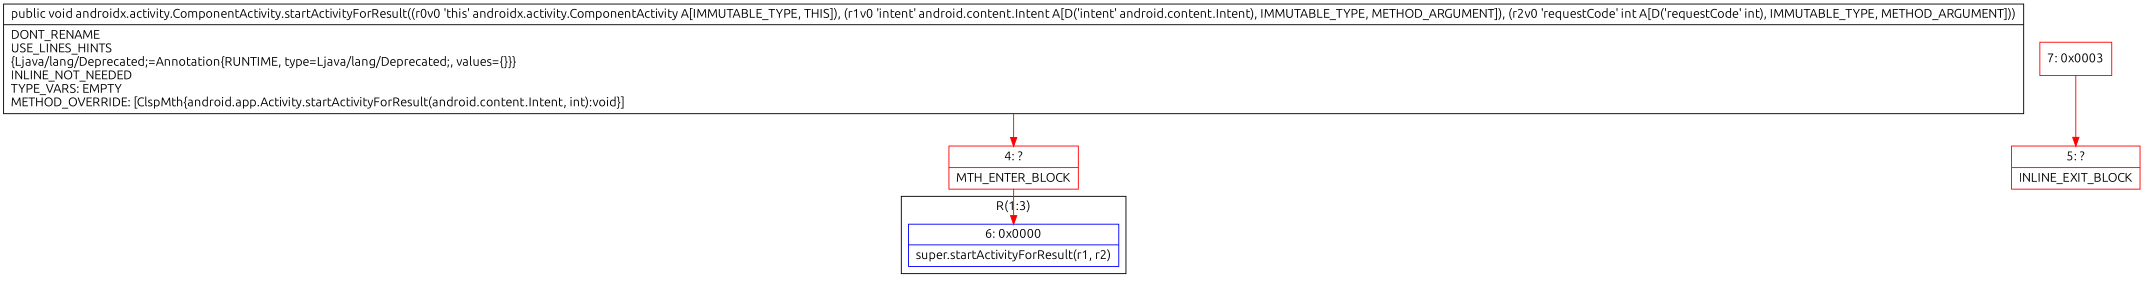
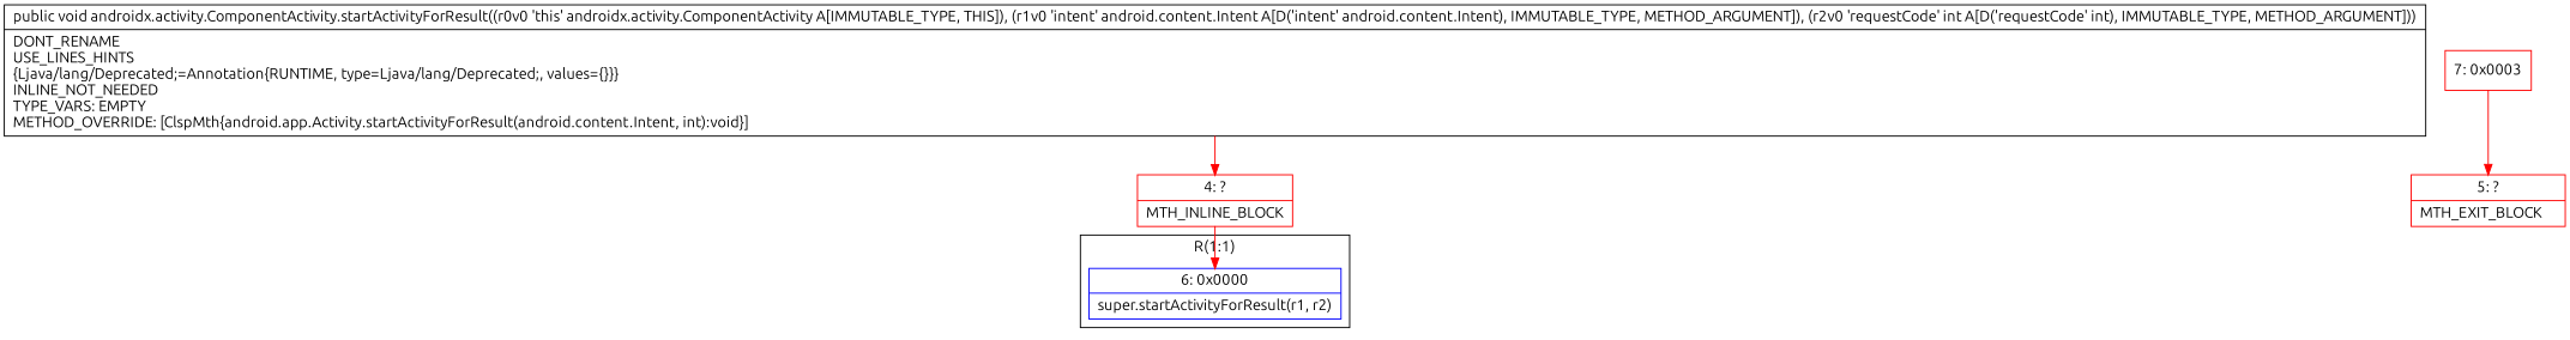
  digraph {
    fontname=Ubuntu
    node [color=red fontname=Ubuntu shape=record]
    edge [color=red fontname=Ubuntu]
    n1 [color=blue label="{6\:\ 0x0000|super.startActivityForResult(r1, r2)\l}"]
    n2 [label="{7\:\ 0x0003}"]
-   n3 [label="{5\:\ ?|INLINE_EXIT_BLOCK\l}"]
-   n4 [label="{4\:\ ?|MTH_ENTER_BLOCK\l}"]
+   n3 [label="{5\:\ ?|MTH_EXIT_BLOCK\l}"]
+   n4 [label="{4\:\ ?|MTH_INLINE_BLOCK\l}"]
    n5 [label="{public void androidx.activity.ComponentActivity.startActivityForResult((r0v0 'this' androidx.activity.ComponentActivity A[IMMUTABLE_TYPE, THIS]), (r1v0 'intent' android.content.Intent A[D('intent' android.content.Intent), IMMUTABLE_TYPE, METHOD_ARGUMENT]), (r2v0 'requestCode' int A[D('requestCode' int), IMMUTABLE_TYPE, METHOD_ARGUMENT]))  | DONT_RENAME\lUSE_LINES_HINTS\l\{Ljava\/lang\/Deprecated;=Annotation\{RUNTIME, type=Ljava\/lang\/Deprecated;, values=\{\}\}\}\lINLINE_NOT_NEEDED\lTYPE_VARS: EMPTY\lMETHOD_OVERRIDE: [ClspMth\{android.app.Activity.startActivityForResult(android.content.Intent, int):void\}]\l}" color=""]
    subgraph cluster_1 {
-     label="R(1:3)"
+     label="R(1:1)"
      n1
    }
    n2 -> n3
    n4 -> n1
    n5 -> n4
  }
